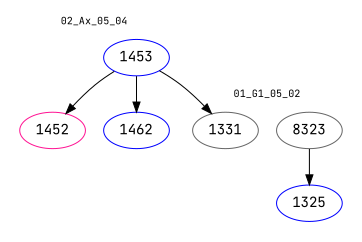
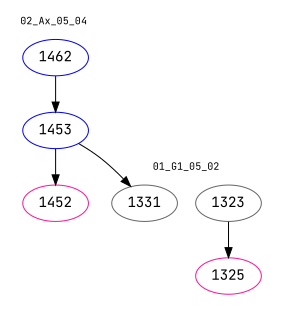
  digraph {
    fontname="JetBrains Mono"
    node [color=blue fontname="JetBrains Mono"]
    edge [color=black fontname="JetBrains Mono"]
    n1 [label=1453]
    n2 [color=deeppink label=1452]
    n3 [label=1462]
-   n4 [color=gray40 label=8323]
+   n4 [color=gray40 label=1323]
    n5 [color=gray40 label=1331]
-   n6 [label=1325]
+   n6 [color=deeppink label=1325]
    subgraph cluster_1 {
      color=white
      fontsize=10
      label="02_Ax_05_04"
      n1
      n2
      n3
    }
    subgraph cluster_2 {
      color=white
      fontsize=10
      label="01_G1_05_02"
      n4
      n5
      n6
    }
    n1 -> n2
-   n1 -> n3
+   n3 -> n1
    n1 -> n5
    n4 -> n6
  }
